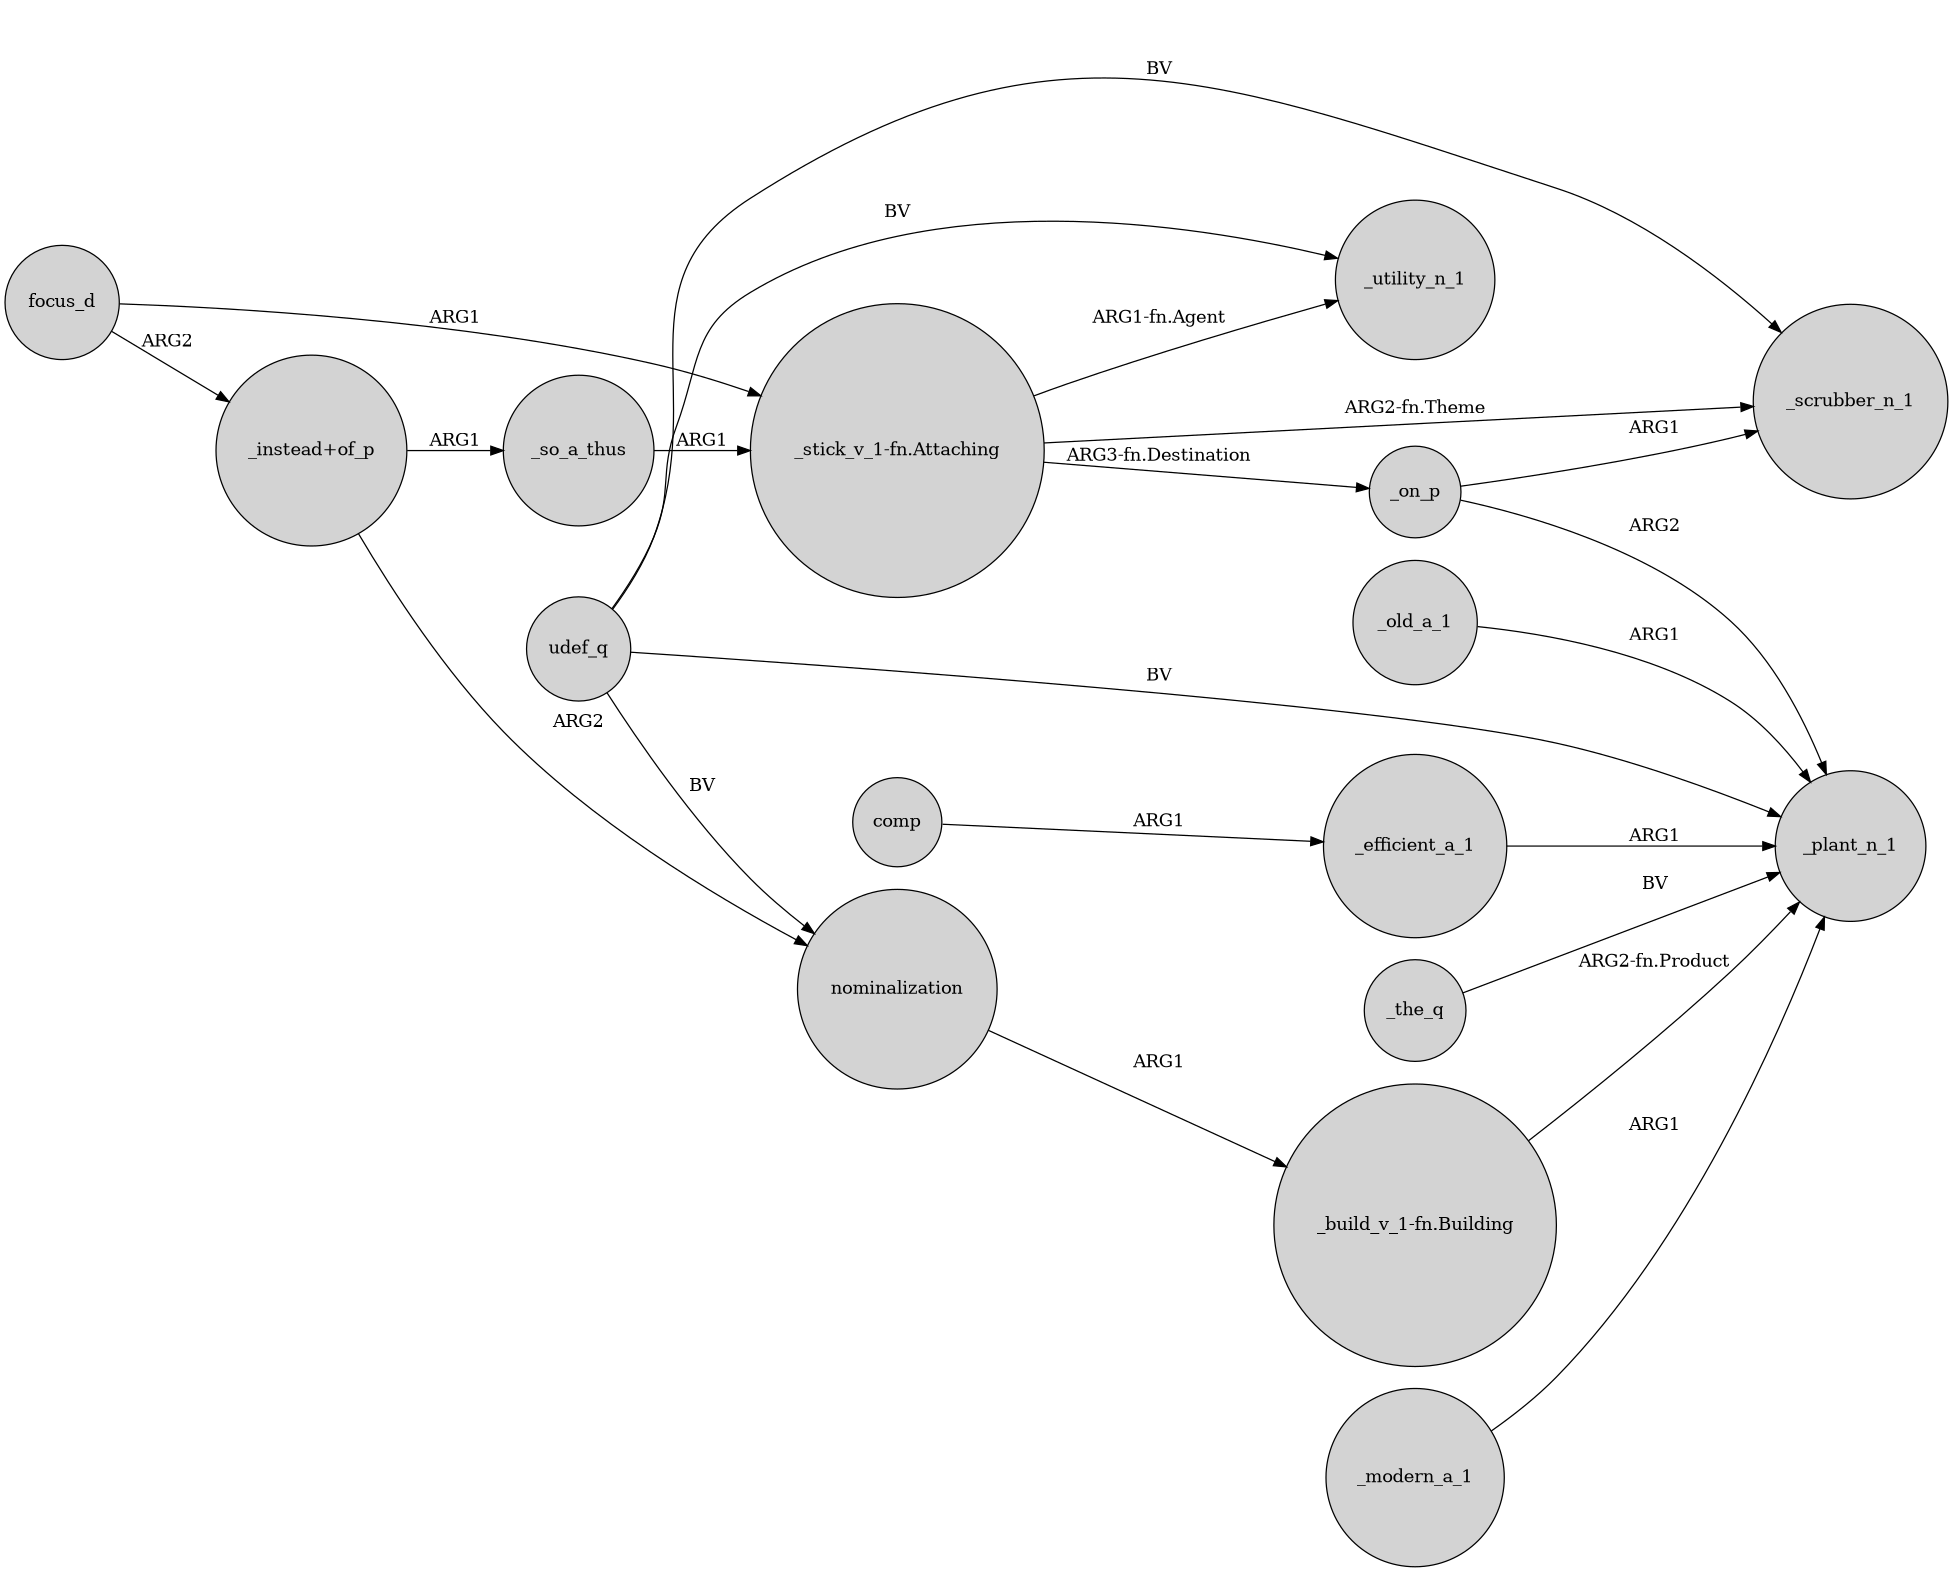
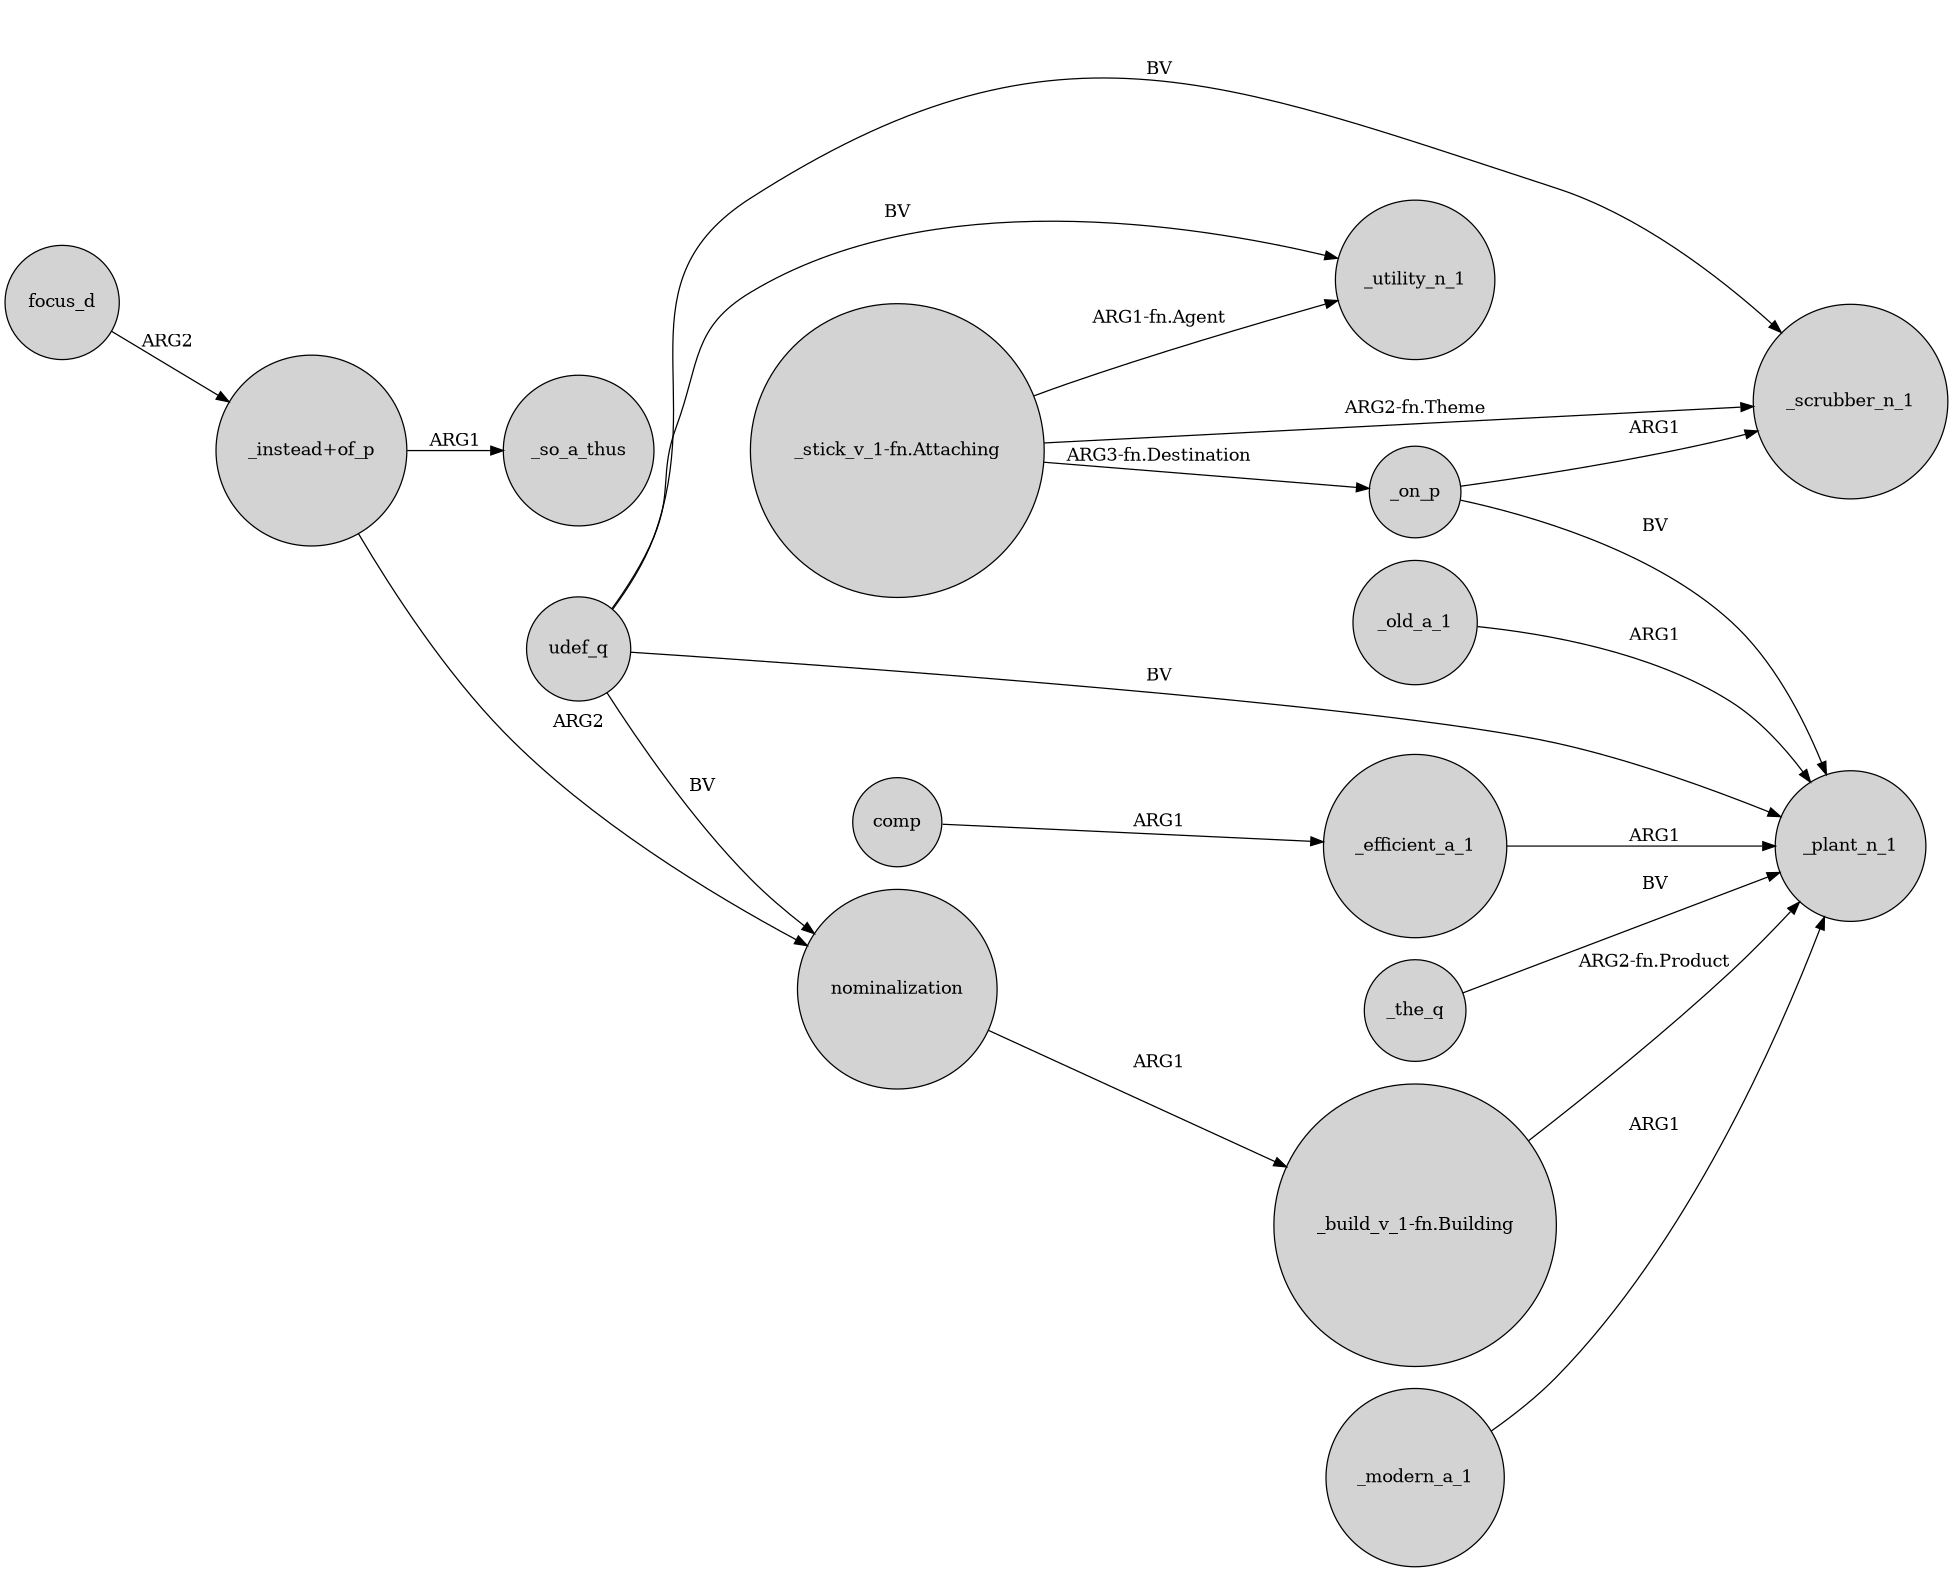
  digraph {
    rankdir=LR
    node [shape=circle style=filled]
    _so_a_thus
    "_stick_v_1-fn.Attaching"
    _utility_n_1
    _scrubber_n_1
    _on_p
    _plant_n_1
    "_build_v_1-fn.Building"
    _efficient_a_1
    focus_d
    "_instead+of_p"
    nominalization
    _the_q
    comp
    udef_q
    _old_a_1
    _modern_a_1
-   _so_a_thus -> "_stick_v_1-fn.Attaching" [label=ARG1]
    "_stick_v_1-fn.Attaching" -> _utility_n_1 [label="ARG1-fn.Agent"]
    "_stick_v_1-fn.Attaching" -> _scrubber_n_1 [label="ARG2-fn.Theme"]
    "_stick_v_1-fn.Attaching" -> _on_p [label="ARG3-fn.Destination"]
    _on_p -> _scrubber_n_1 [label=ARG1]
-   _on_p -> _plant_n_1 [label=ARG2]
+   _on_p -> _plant_n_1 [label=BV]
    "_build_v_1-fn.Building" -> _plant_n_1 [label="ARG2-fn.Product"]
    _efficient_a_1 -> _plant_n_1 [label=ARG1]
-   focus_d -> "_stick_v_1-fn.Attaching" [label=ARG1]
    focus_d -> "_instead+of_p" [label=ARG2]
    "_instead+of_p" -> _so_a_thus [label=ARG1]
    "_instead+of_p" -> nominalization [label=ARG2]
    nominalization -> "_build_v_1-fn.Building" [label=ARG1]
    _the_q -> _plant_n_1 [label=BV]
    comp -> _efficient_a_1 [label=ARG1]
    udef_q -> _utility_n_1 [label=BV]
    udef_q -> _scrubber_n_1 [label=BV]
    udef_q -> _plant_n_1 [label=BV]
    udef_q -> nominalization [label=BV]
    _old_a_1 -> _plant_n_1 [label=ARG1]
    _modern_a_1 -> _plant_n_1 [label=ARG1]
  }
